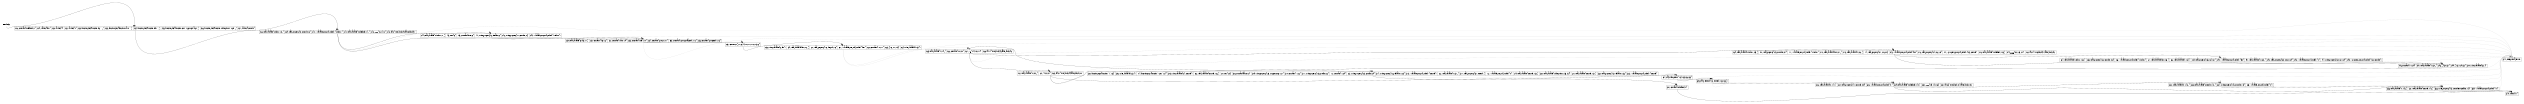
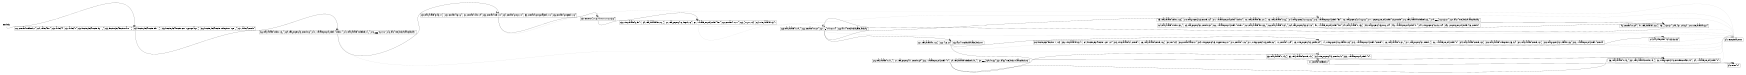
  digraph {
    rankdir=LR
    node [shape=record]
    edge [headport=n tailport=s]
    n1 [label=BB_decl2 shape=none]
    n2 [label="{228: constant[undefined,v1]|229: vardecl['fns']|230: vardecl['i']|231: vardecl['I']|232: function-decl[function log ( ),-]|233: function-decl[function warn ( ),-]|234: function-decl[function info ( ),-]|235: function-decl[function cons ( type opts args ),-]|236: function-decl[function withOptions ( opts ),-]|237: vardecl['console']}"]
    n3 [label="{238: read-variable['window',v5,-]|239: read-property[v5,'console',v3]|240: \<variable-non-null-undef\>['window']|241: read-variable['undefined',v4,-]|242: ===[v3,v4,v2]|243: if[v2](true-block:90,false-block:91)}"]
-   n4 [label="{244: read-variable['window',v7,-]|245: new[v6]|246: constant[true,v8]|247: write-property[v6,'isFake',v8]|248: write-property[v7,'console',v6]|249: \<variable-non-null-undef\>['window']*}"]
    n5 [label="{250: read-variable['Array',v7,-]|251: constant[\"log\",v8]|252: constant[\"warn\",v9]|253: constant[\"info\",v10]|254: constant[\"group\",v11]|255: constant[\"groupCollapsed\",v12]|256: constant[\"groupEnd\",v13]}"]
    n6 [label="{341: exceptional-return}"]
    n7 [label="{257: construct [-,v7,v8,v9,v10,v11,v12,v13,v6]}"]
    n8 [label="{258: write-variable[v6,'fns']*|259: read-variable['fns',v18,-]|260: read-property[v18,'length',v16]|261: \<variable-non-null-undef\>['fns']|262: constant[1.0,v17]|263: -[v16,v17,v15]|264: write-variable[v15,'i']*}"]
    n9 [label="{265: read-variable['i',v19,-]|266: constant[0.0,v20]|267: \>=[v19,v20,v14]|268: if[v14](true-block:95,false-block:96)}"]
    n10 [label="{269: read-variable['window',v25,-]|270: read-property[v25,'console',v24]|271: \<variable-non-null-undef\>['window']|272: read-variable['fns',v27,-]|273: read-variable['i',v28,-]|274: read-property[v27,v28,v26]|275: \<variable-non-null-undef\>['fns']|276: read-property[v24,v26,v22]|277: \<property-non-null-undef\>[v25,'console']|278: read-variable['undefined',v23,-]|279: ===[v22,v23,v21]|280: if[v21](true-block:97,false-block:98)}"]
    n11 [label="{281: read-variable['$',v22,-]|282: ![v22,v21]|283: if[v21](true-block:99,false-block:100)}"]
    n12 [label="{284: read-variable['window',v32,-]|285: read-property[v32,'console',v30]|286: \<variable-non-null-undef\>['window']|287: read-variable['fns',v33,-]|288: read-variable['i',v34,-]|289: read-property[v33,v34,v31]|290: \<variable-non-null-undef\>['fns']|291: read-variable['$',v35,-]|292: read-property[v35,'noop',v29]|293: \<variable-non-null-undef\>['$']|294: write-property[v30,v31,v29]|295: \<property-non-null-undef\>[v32,'console']*}"]
    n13 [label="{296: constant[1.0,v29]|297: read-variable['i',v30,-]|298: +[v30,v31]|299: -[v31,v29,v32]|300: write-variable[v32,'i']}"]
    n14 [label="{301: constant[undefined,v1]}"]
    n15 [label="{302: function-expr[function ( i ),v23]|303: write-variable[v23,'I']*|304: function-expr[function ( opts ),v24]|305: write-variable[v24,'console']*|306: read-variable['console',v26,-]|307: new[v25]|308: constant[false,v27]|309: write-property[v25,'suppressLog',v27]|310: constant[\"\",v28]|311: write-property[v25,'prefix',v28]|312: constant[\"\",v29]|313: write-property[v25,'postfix',v29]|314: write-property[v26,'defaults',v25]|315: \<variable-non-null-undef\>['console']*|316: read-variable['$',v31,-]|317: read-property[v31,'extend',-]|318: \<variable-non-null-undef\>['$']|319: read-variable['console',v32,-]|320: read-variable['withOptions',v35,v34]|321: read-variable['console',v37,-]|322: read-property[v37,'defaults',v36]|323: \<variable-non-null-undef\>['console']}"]
    n16 [label="{340: return[v1]}"]
    n17 [label="{324: call-withOptions [v34,v35,v36,v33]}"]
-   n18 [label="{325: call-$.extend [v31,'extend',v32,v33,-]*}"]
    n19 [label="{326: read-variable['$',v41,-]|327: read-property[v41,'console',v39]|328: \<variable-non-null-undef\>['$']|329: read-variable['undefined',v40,-]|330: ===[v39,v40,v38]|331: if[v38](true-block:104,false-block:105)}"]
    n20 [label="{332: read-variable['$',v43,-]|333: read-variable['console',v42,-]|334: write-property[v43,'console',v42]|335: \<variable-non-null-undef\>['$']*}"]
    n21 [label="{336: read-variable['$',v43,-]|337: read-variable['console',v42,-]|338: write-property[v43,'consoleNoConflict',v42]|339: \<variable-non-null-undef\>['$']*}"]
    n1 -> n2 [headlabel="    88"]
    n2 -> n3 [headlabel="      89"]
-   n3 -> n4 [headlabel="      90"]
    n3 -> n5 [headlabel="      91"]
    n3 -> n6 [color=gray headlabel="      107"]
-   n4 -> n5
-   n4 -> n6 [color=gray]
    n5 -> n6 [color=gray]
    n5 -> n7 [headlabel="      92"]
    n7 -> n8 [headlabel="      93"]
    n8 -> n6 [color=gray]
    n8 -> n9 [color=gray headlabel="      94"]
    n9 -> n6 [color=gray]
    n9 -> n10 [headlabel="      95"]
    n9 -> n11 [headlabel="      96"]
    n10 -> n6 [color=gray]
-   n10 -> n12 [headlabel="      97"]
    n10 -> n13 [headlabel="      98"]
    n11 -> n6 [color=gray]
    n11 -> n14 [headlabel="      99"]
    n11 -> n15 [headlabel="      100"]
    n12 -> n6 [color=gray]
    n12 -> n13
    n13 -> n6 [color=gray]
    n13 -> n9
    n14 -> n16 [headlabel="      106"]
    n15 -> n6 [color=gray]
    n15 -> n17 [headlabel="      101"]
    n17 -> n6 [color=gray]
-   n17 -> n18 [headlabel="      102"]
-   n18 -> n6 [color=gray]
-   n18 -> n19 [headlabel="      103"]
    n19 -> n20 [headlabel="      104"]
    n19 -> n21 [headlabel="      105"]
    n20 -> n6 [color=gray]
    n20 -> n21
    n21 -> n6 [color=gray]
    n21 -> n16
  }
